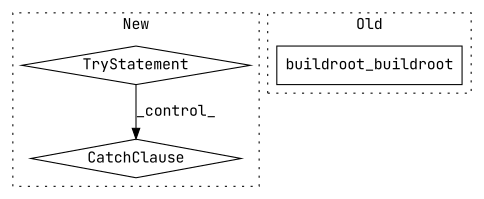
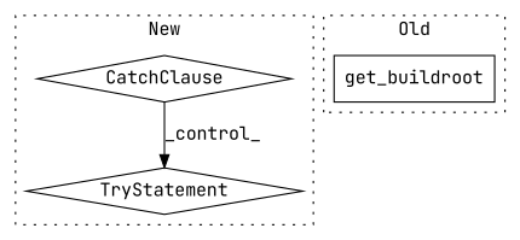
  digraph {
    fontname="JetBrains Mono"
    node [shape=diamond fontname="JetBrains Mono"]
    n1 [a=12 l="13,2" label=CatchClause s="7180,7205"]
    n2 [a=54 l=4 label=TryStatement s=7118]
-   n3 [a=32 l=15 label=buildroot_buildroot s=7294 shape=box]
+   n3 [a=32 l=15 label=get_buildroot s=7294 shape=box]
    subgraph cluster_1 {
      label=New
      style=dotted
      n1
      n2
    }
    subgraph cluster_2 {
      label=Old
      style=dotted
      n3
    }
-   n2 -> n1 [label=_control_ fontname="JetBrains Mono"]
+   n1 -> n2 [label=_control_ fontname="JetBrains Mono"]
  }
